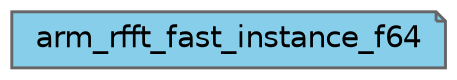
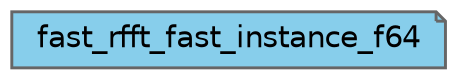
  digraph {
    rankdir=TB
-   n1 [color=grey40 fillcolor=skyblue fontname=Helvetica fontsize=10 height=0.2 label=arm_rfft_fast_instance_f64 shape=note style=filled width=0.4]
+   n1 [color=grey40 fillcolor=skyblue fontname=Helvetica fontsize=10 height=0.2 label=fast_rfft_fast_instance_f64 shape=note style=filled width=0.4]
  }
